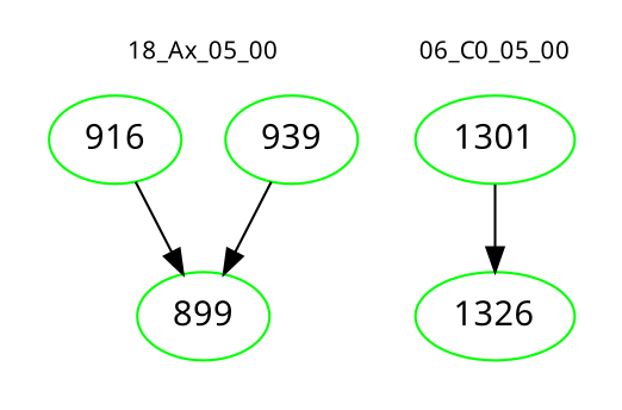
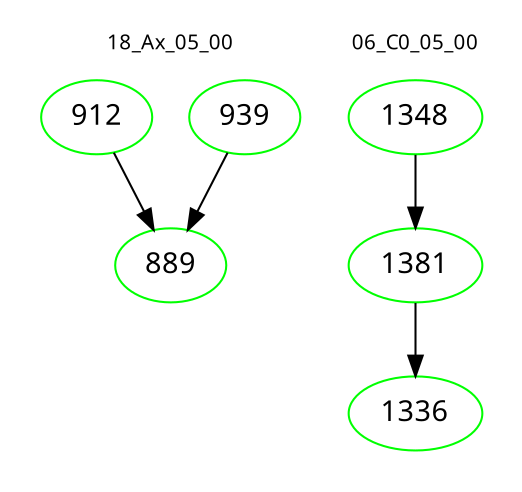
  digraph {
    fontname="Noto Sans"
    node [color=green fontname="Noto Sans"]
    edge [color=black fontname="Noto Sans"]
    n1 [label=939]
-   n2 [label=899]
-   n3 [label=916]
-   n5 [label=1301]
-   n6 [label=1326]
+   n2 [label=889]
+   n3 [label=912]
+   n4 [label=1348]
+   n5 [label=1381]
+   n6 [label=1336]
    subgraph cluster_1 {
      color=white
      fontsize=10
      label="18_Ax_05_00"
      n1
      n2
      n3
    }
    subgraph cluster_2 {
      color=white
      fontsize=10
      label="06_C0_05_00"
+     n4
      n5
      n6
    }
    n1 -> n2
    n3 -> n2
+   n4 -> n5
    n5 -> n6
  }
